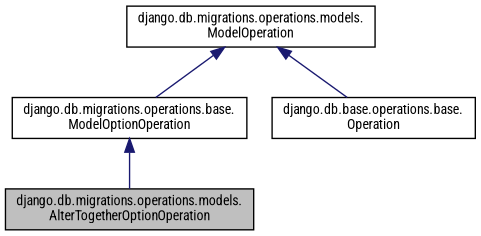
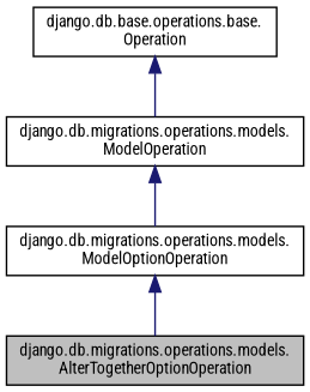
  digraph {
    fontname="Roboto Condensed"
    node [color=black fillcolor=white fontname="Roboto Condensed" fontsize=10 shape=record style=filled]
    edge [color=midnightblue dir=back fontname="Roboto Condensed" fontsize=10 labelfontname=Helvetica labelfontsize=10 style=solid]
    n1 [fillcolor=grey75 fontcolor=black height=0.2 label="django.db.migrations.operations.models.\lAlterTogetherOptionOperation" width=0.4]
-   n2 [height=0.2 label="django.db.migrations.operations.base.\lModelOptionOperation" width=0.4]
+   n2 [height=0.2 label="django.db.migrations.operations.models.\lModelOptionOperation" width=0.4]
    n3 [height=0.2 label="django.db.migrations.operations.models.\lModelOperation" width=0.4]
    n4 [height=0.2 label="django.db.base.operations.base.\lOperation" width=0.4]
    n2 -> n1
    n3 -> n2
-   n3 -> n4
+   n4 -> n3
  }
